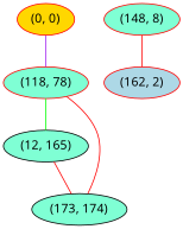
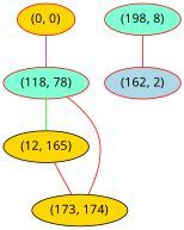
  graph {
    fontname="Noto Sans"
    node [color=red fillcolor=aquamarine fontname="Noto Sans" style=filled]
    edge [color=red fontname="Noto Sans" weight=1]
    "(0, 0)" [fillcolor=gold]
    "(118, 78)"
-   "(12, 165)" [color=black]
+   "(12, 165)" [color=black fillcolor=gold]
    "(162, 2)" [fillcolor=lightblue]
-   "(198, 8)" [label="(148, 8)"]
-   "(173, 174)" [color=black]
+   "(198, 8)"
+   "(173, 174)" [color=black fillcolor=gold]
    "(0, 0)" -- "(118, 78)" [color=purple weight=4]
    "(118, 78)" -- "(12, 165)" [color=green weight=2]
    "(12, 165)" -- "(173, 174)"
    "(198, 8)" -- "(162, 2)"
    "(173, 174)" -- "(118, 78)"
  }
